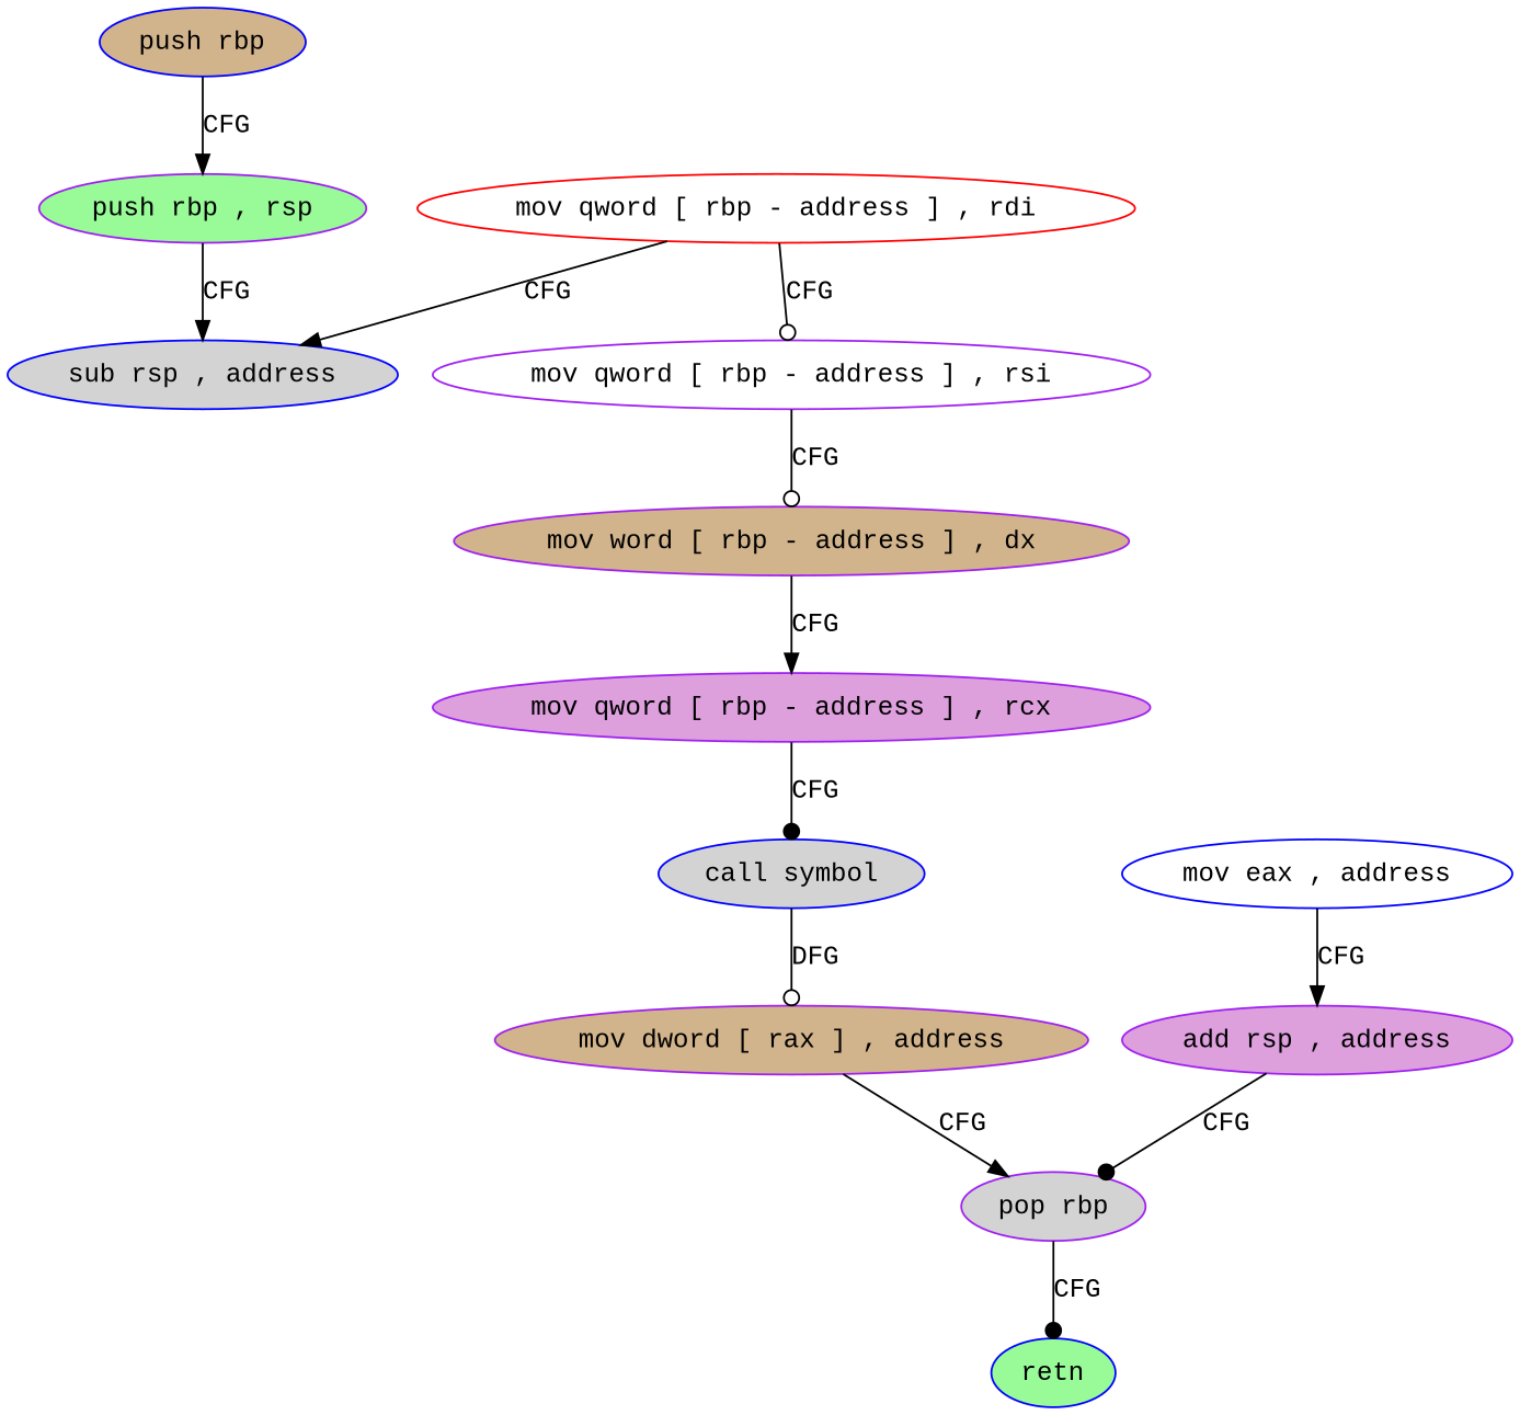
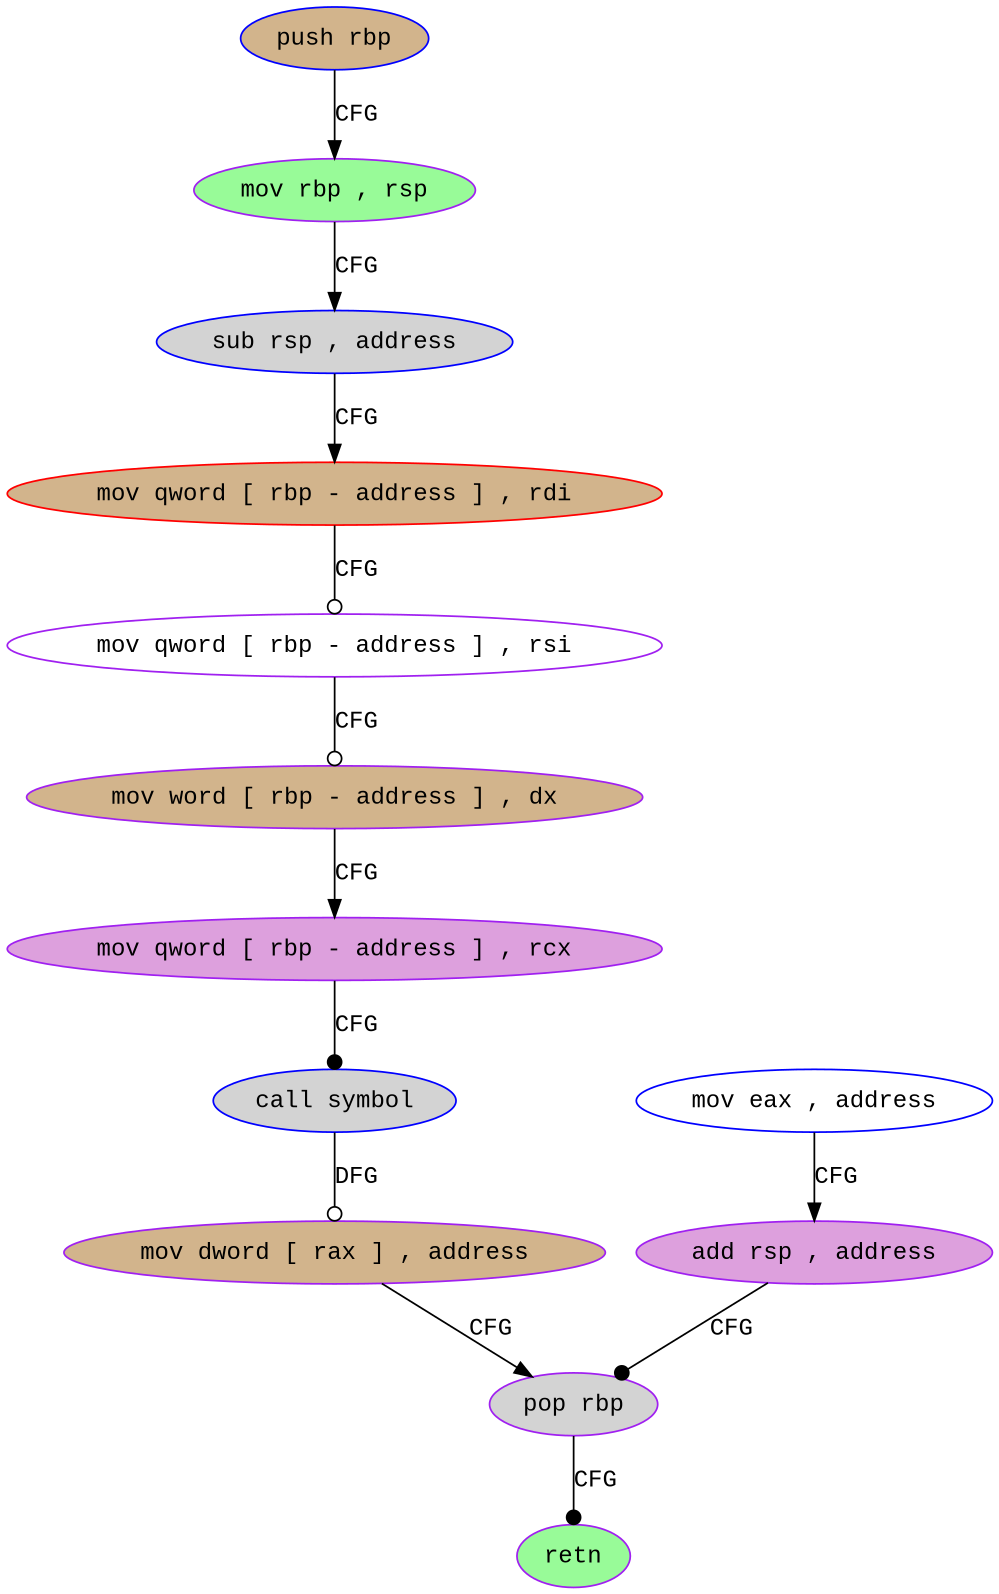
  digraph {
    fontname="Liberation Mono"
    node [color=purple fillcolor=tan fontname="Liberation Mono" style=filled]
    edge [arrowhead=normal fontname="Liberation Mono"]
    n1 [color=blue label="push rbp"]
-   n2 [fillcolor=palegreen label="push rbp , rsp"]
+   n2 [fillcolor=palegreen label="mov rbp , rsp"]
    n3 [color=blue fillcolor=lightgrey label="sub rsp , address"]
-   n4 [color=red fillcolor=white label="mov qword [ rbp - address ] , rdi"]
+   n4 [color=red label="mov qword [ rbp - address ] , rdi"]
    n5 [fillcolor=white label="mov qword [ rbp - address ] , rsi"]
    n6 [label="mov word [ rbp - address ] , dx"]
    n7 [fillcolor=plum label="mov qword [ rbp - address ] , rcx"]
    n8 [color=blue fillcolor=lightgrey label="call symbol"]
    n9 [label="mov dword [ rax ] , address"]
    n10 [fillcolor=lightgrey label="pop rbp"]
    n11 [color=blue fillcolor=white label="mov eax , address"]
    n12 [fillcolor=plum label="add rsp , address"]
-   n13 [color=blue fillcolor=palegreen label=retn]
+   n13 [fillcolor=palegreen label=retn]
    n1 -> n2 [label=CFG]
    n2 -> n3 [label=CFG]
-   n4 -> n3 [label=CFG]
+   n3 -> n4 [label=CFG]
    n4 -> n5 [arrowhead=odot label=CFG]
    n5 -> n6 [arrowhead=odot label=CFG]
    n6 -> n7 [label=CFG]
    n7 -> n8 [arrowhead=dot label=CFG]
    n8 -> n9 [arrowhead=odot label=DFG]
    n9 -> n10 [label=CFG]
    n10 -> n13 [arrowhead=dot label=CFG]
    n11 -> n12 [label=CFG]
    n12 -> n10 [arrowhead=dot label=CFG]
  }
